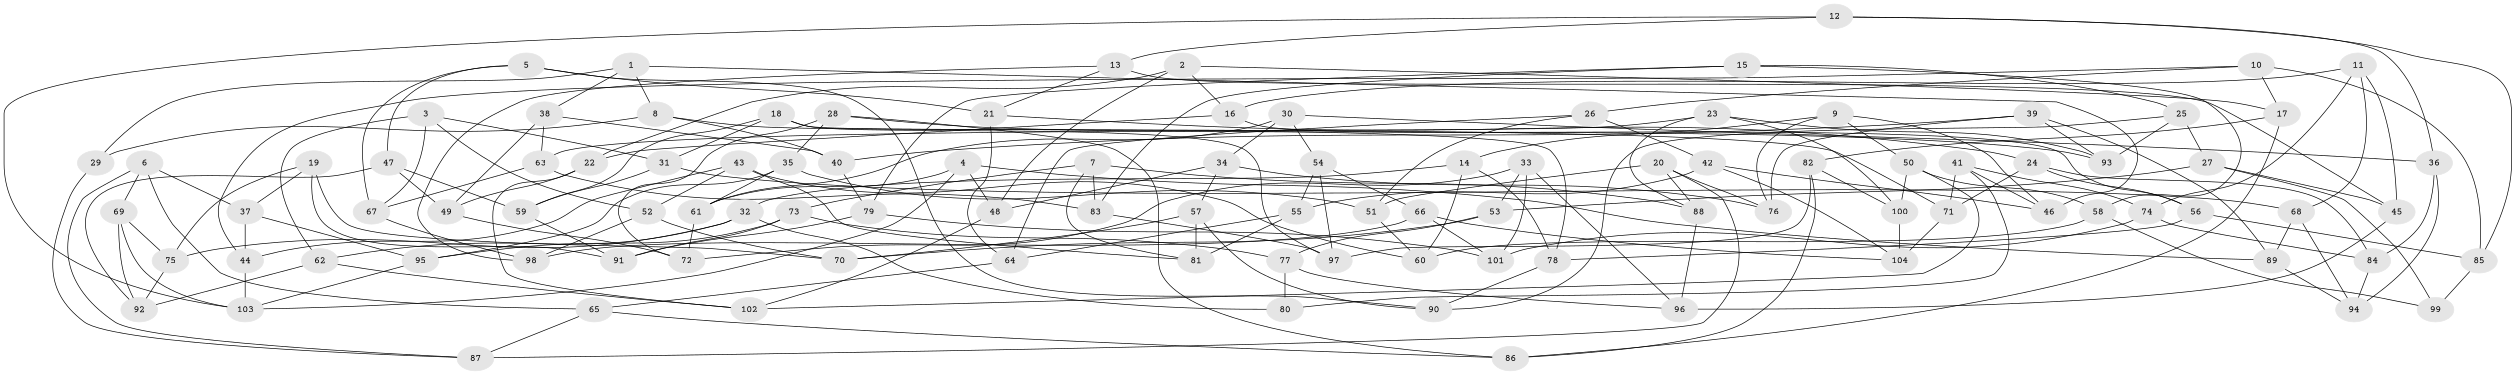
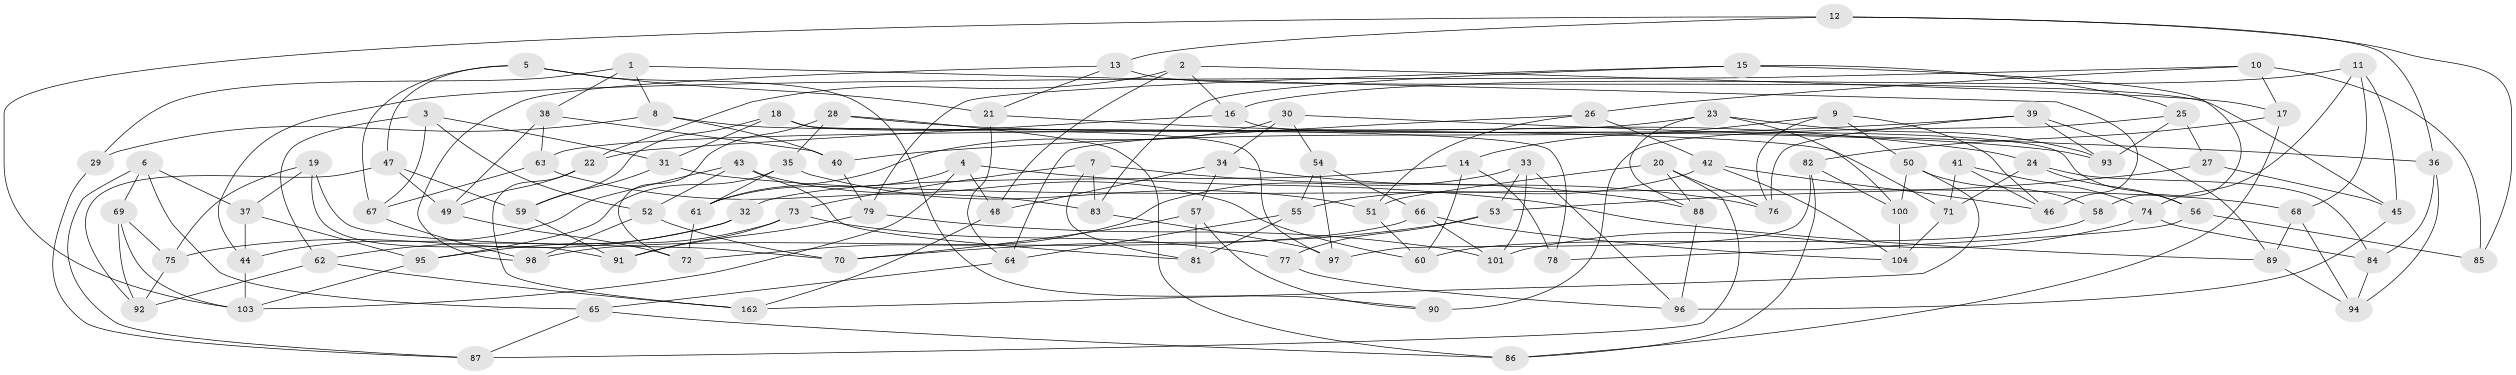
  graph {
    fontname="Courier Prime"
    node [color=gray90 fontname="Courier Prime" style=filled]
    edge [fontname="Courier Prime"]
    1
    8
    29
    38
    46
    40
    71
    87
    49
    63
    2
    16
    17
    22
    48
    56
    82
    86
-   102
+   102 [label=162]
    3
    31
    52
    62
    67
    68
    59
    98
    70
    92
    4
    61
    89
    103
    72
    94
    5
    21
    47
    90
    24
    64
    6
    37
    65
    69
    44
    95
    75
    7
    73
    81
    83
    88
    91
    77
    97
    96
    79
    104
    9
    14
    50
    76
    32
    60
    78
    58
    100
    10
    26
    85
    51
    42
-   99
    11
    45
    74
    84
    101
    12
    13
    36
-   80
    15
    25
    93
    27
    18
    19
    20
    23
    53
    55
    28
    35
    30
    34
    54
    57
    66
    33
    39
    41
    43
    1 -- 8
    1 -- 29
    1 -- 38
    1 -- 46
    8 -- 29
    8 -- 40
    8 -- 71
    29 -- 87
    38 -- 40
    38 -- 49
    38 -- 63
    40 -- 79
    71 -- 104
    49 -- 72
    63 -- 67
    63 -- 83
    2 -- 16
    2 -- 17
    2 -- 22
    2 -- 48
    16 -- 22
    16 -- 56
    17 -- 82
    17 -- 86
    22 -- 49
    22 -- 102
    48 -- 102
    56 -- 78
    56 -- 85
    82 -- 86
    82 -- 97
    82 -- 100
    3 -- 31
    3 -- 52
    3 -- 62
    3 -- 67
    31 -- 68
    31 -- 59
    52 -- 98
    52 -- 70
    62 -- 102
    62 -- 92
    67 -- 98
    68 -- 89
    68 -- 94
    59 -- 91
    4 -- 48
    4 -- 61
    4 -- 89
    4 -- 103
    61 -- 72
    89 -- 94
    5 -- 67
    5 -- 21
    5 -- 47
    5 -- 90
    21 -- 24
    21 -- 64
    47 -- 49
    47 -- 59
    47 -- 92
    24 -- 71
    24 -- 56
    24 -- 84
    64 -- 65
    6 -- 87
    6 -- 37
    6 -- 65
    6 -- 69
    37 -- 44
    37 -- 95
    65 -- 87
    65 -- 86
    69 -- 92
    69 -- 103
    69 -- 75
    44 -- 103
    95 -- 103
    75 -- 92
    7 -- 73
    7 -- 81
    7 -- 83
    7 -- 88
    73 -- 95
    73 -- 91
    73 -- 77
    83 -- 97
    88 -- 96
    77 -- 96
-   77 -- 80
    79 -- 91
    79 -- 101
    9 -- 46
    9 -- 14
    9 -- 50
    9 -- 76
    14 -- 32
    14 -- 60
    14 -- 78
    50 -- 102
    50 -- 58
    50 -- 100
    32 -- 62
    32 -- 75
-   32 -- 80
-   78 -- 90
    58 -- 60
-   58 -- 99
    100 -- 104
    10 -- 17
    10 -- 44
    10 -- 26
    10 -- 85
    26 -- 64
    26 -- 51
    26 -- 42
-   85 -- 99
    51 -- 60
    42 -- 46
    42 -- 104
    42 -- 55
    11 -- 16
    11 -- 68
    11 -- 45
    11 -- 74
    45 -- 96
    74 -- 84
    74 -- 101
    84 -- 94
    12 -- 103
    12 -- 85
    12 -- 13
    12 -- 36
    13 -- 98
    13 -- 21
    13 -- 45
    36 -- 94
    36 -- 84
    15 -- 83
    15 -- 79
    15 -- 58
    15 -- 25
    25 -- 90
    25 -- 93
    25 -- 27
-   27 -- 99
    27 -- 45
    27 -- 53
    18 -- 31
    18 -- 59
    18 -- 97
    18 -- 78
    19 -- 70
    19 -- 37
    19 -- 75
    19 -- 91
    20 -- 87
    20 -- 88
    20 -- 76
    20 -- 51
    23 -- 63
    23 -- 88
    23 -- 100
    23 -- 93
    53 -- 70
    53 -- 77
    55 -- 64
    55 -- 81
    28 -- 86
    28 -- 72
    28 -- 93
    28 -- 35
    35 -- 61
    35 -- 95
    35 -- 51
    30 -- 61
    30 -- 36
    30 -- 34
    30 -- 54
    34 -- 48
    34 -- 76
    34 -- 57
    54 -- 97
    54 -- 55
    54 -- 66
    57 -- 70
    57 -- 90
    57 -- 81
    66 -- 98
    66 -- 104
    66 -- 101
    33 -- 72
    33 -- 96
    33 -- 101
    33 -- 53
    39 -- 40
    39 -- 89
    39 -- 76
    39 -- 93
    41 -- 46
    41 -- 71
    41 -- 74
-   41 -- 80
    43 -- 52
    43 -- 44
    43 -- 81
    43 -- 60
  }
